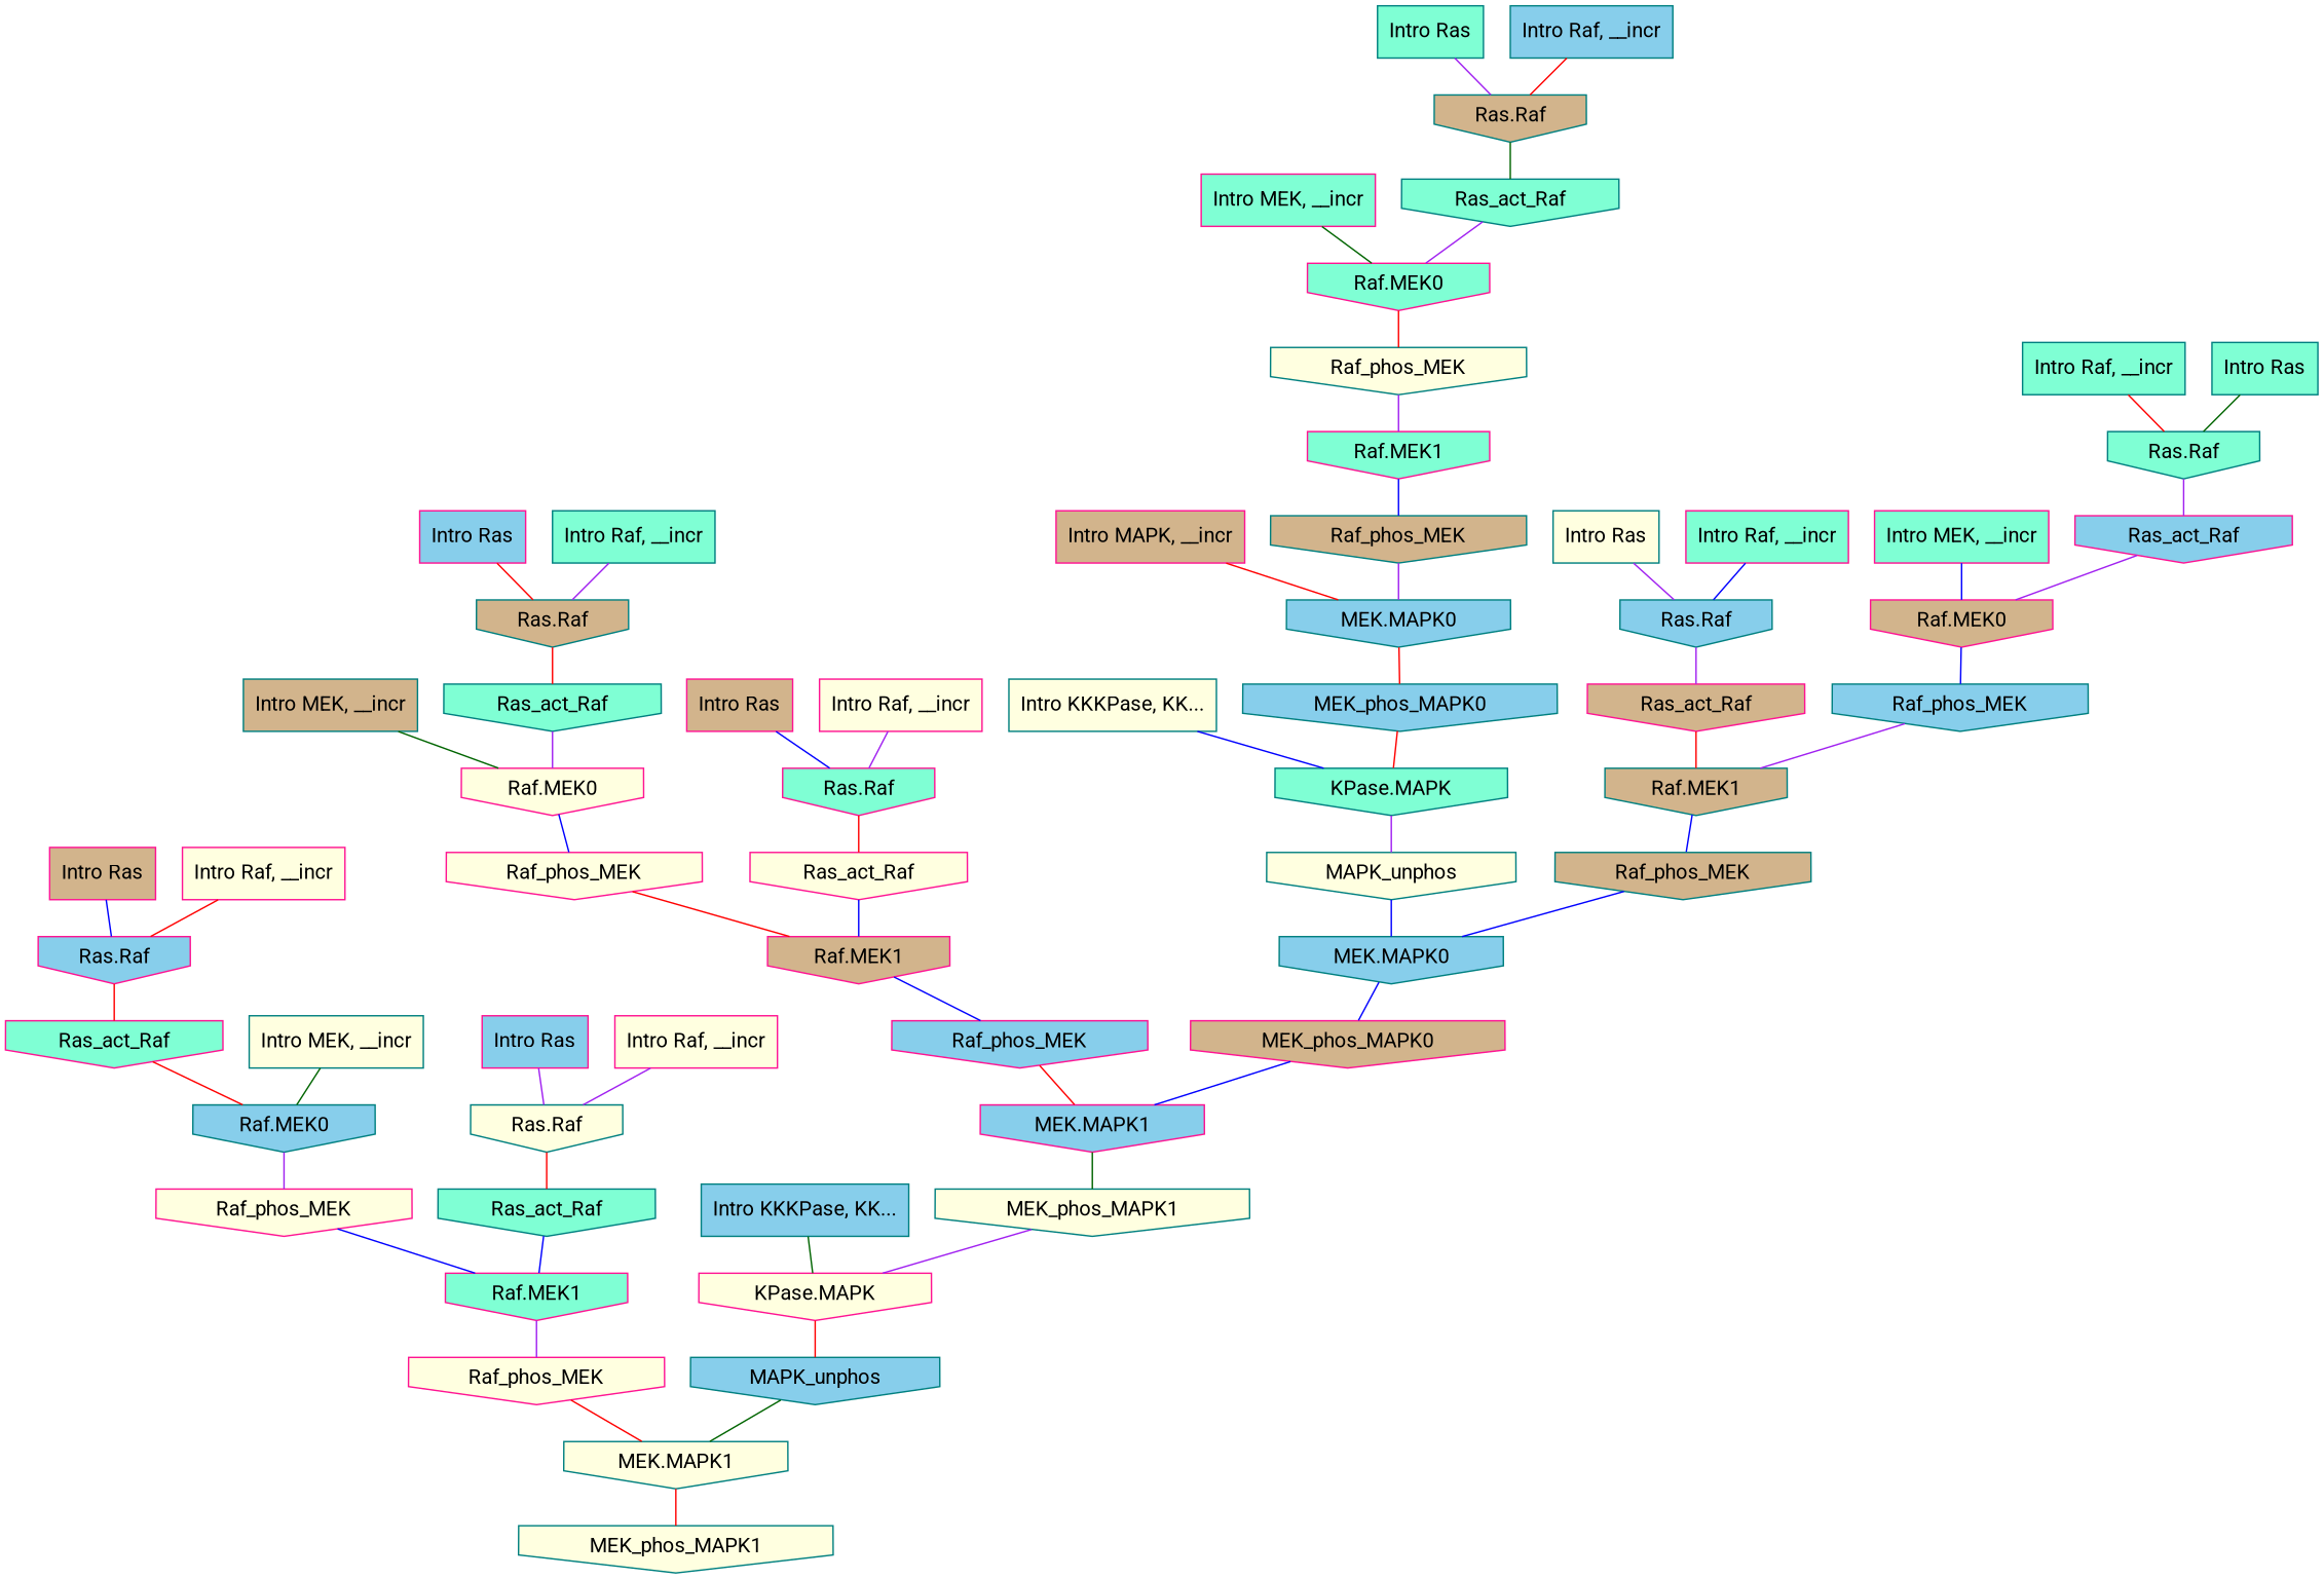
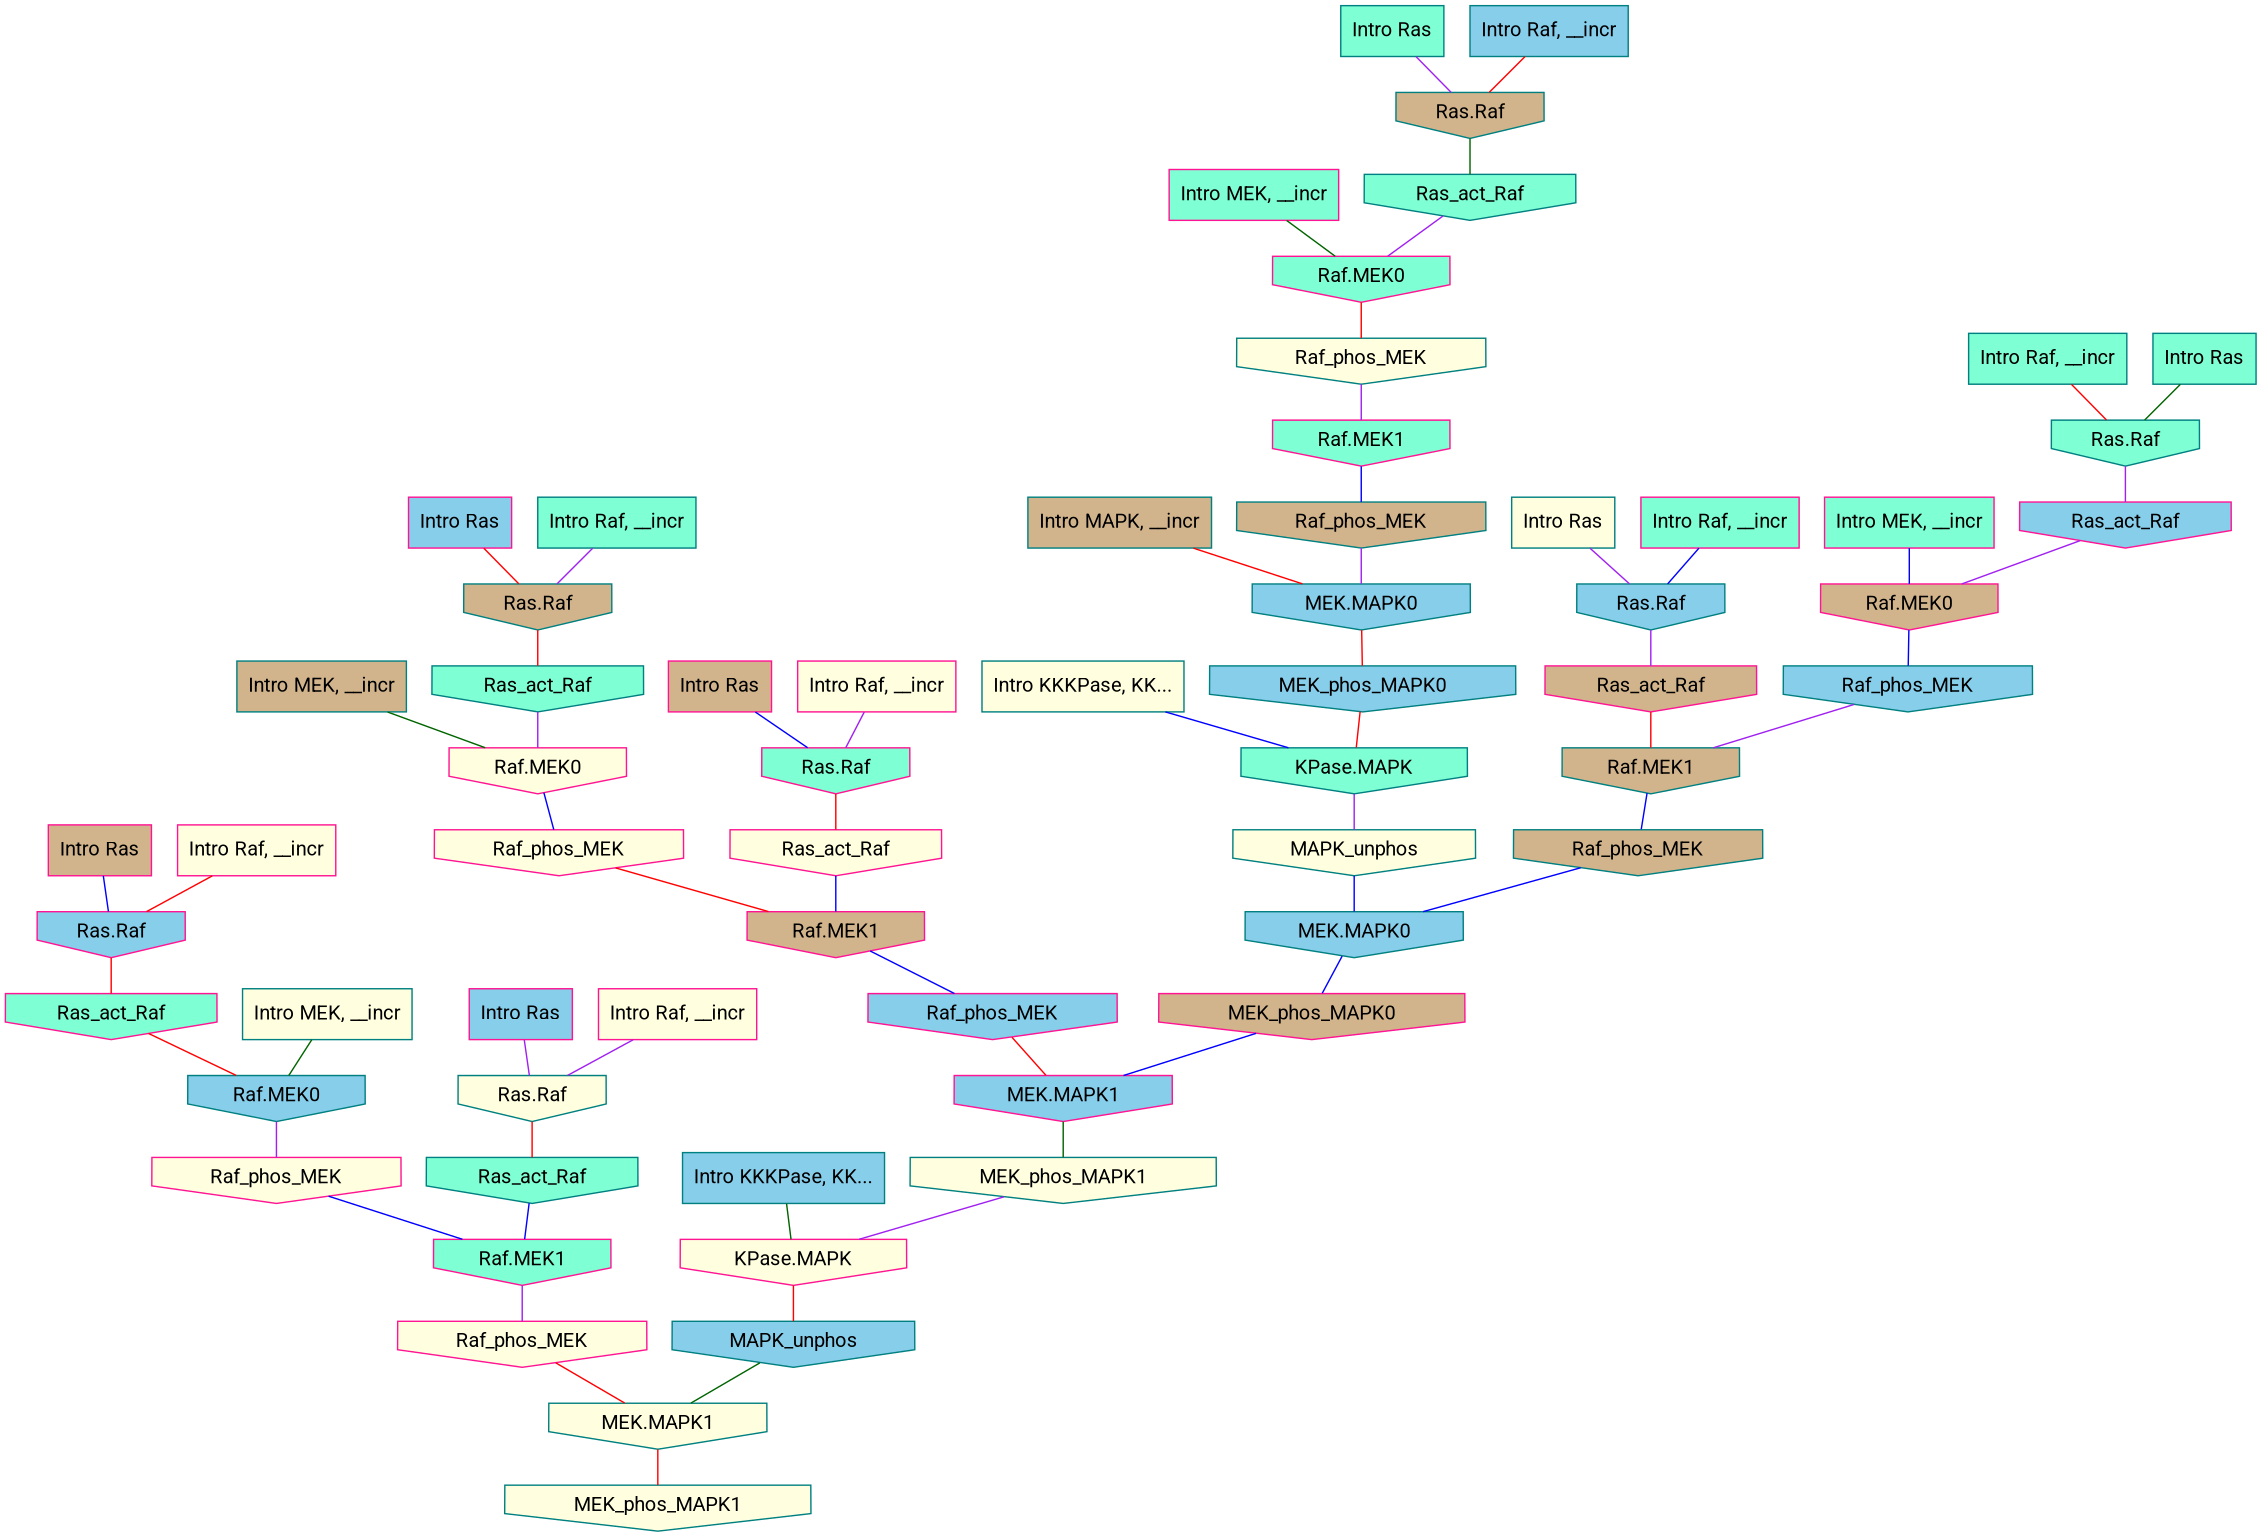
  digraph {
    rankdir=TB
    ranksep=0.30
    fontname=Roboto
    node [fillcolor=lightyellow fontname=Roboto shape=invhouse style=filled color=teal]
    edge [color=red dir=none fontname=Roboto]
    n1 [fillcolor=tan label="Intro Ras" shape=rectangle color=deeppink]
    n2 [fillcolor=skyblue label="Ras.Raf" color=deeppink]
    n3 [label="Intro Ras" shape=rectangle]
    n4 [fillcolor=skyblue label="Ras.Raf"]
    n5 [fillcolor=aquamarine label="Intro Ras" shape=rectangle]
    n6 [fillcolor=aquamarine label="Ras.Raf"]
    n7 [fillcolor=tan label="Intro Ras" shape=rectangle color=deeppink]
    n8 [fillcolor=aquamarine label="Ras.Raf" color=deeppink]
    n9 [fillcolor=aquamarine label="Intro Ras" shape=rectangle]
    n10 [fillcolor=tan label="Ras.Raf"]
    n11 [fillcolor=skyblue label="Intro Ras" shape=rectangle color=deeppink]
    n12 [label="Ras.Raf"]
    n13 [fillcolor=skyblue label="Intro Ras" shape=rectangle color=deeppink]
    n14 [fillcolor=tan label="Ras.Raf"]
    n15 [fillcolor=aquamarine label="Intro Raf, __incr" shape=rectangle]
    n16 [label="Intro Raf, __incr" shape=rectangle color=deeppink]
    n17 [label="Intro Raf, __incr" shape=rectangle color=deeppink]
    n18 [fillcolor=aquamarine label="Intro Raf, __incr" shape=rectangle]
    n19 [fillcolor=aquamarine label="Intro Raf, __incr" shape=rectangle color=deeppink]
    n20 [fillcolor=skyblue label="Intro Raf, __incr" shape=rectangle]
    n21 [label="Intro Raf, __incr" shape=rectangle color=deeppink]
    n22 [label="Intro MEK, __incr" shape=rectangle]
    n23 [fillcolor=skyblue label="Raf.MEK0"]
    n24 [fillcolor=aquamarine label="Intro MEK, __incr" shape=rectangle color=deeppink]
    n25 [fillcolor=aquamarine label="Raf.MEK0" color=deeppink]
    n26 [fillcolor=tan label="Intro MEK, __incr" shape=rectangle]
    n27 [label="Raf.MEK0" color=deeppink]
    n28 [fillcolor=aquamarine label="Intro MEK, __incr" shape=rectangle color=deeppink]
    n29 [fillcolor=tan label="Raf.MEK0" color=deeppink]
-   n30 [fillcolor=tan label="Intro MAPK, __incr" shape=rectangle color=deeppink]
+   n30 [fillcolor=tan label="Intro MAPK, __incr" shape=rectangle]
    n31 [fillcolor=skyblue label="MEK.MAPK0"]
    n32 [fillcolor=skyblue label="Intro KKKPase, KK..." shape=rectangle]
    n33 [label="KPase.MAPK" color=deeppink]
    n34 [label="Intro KKKPase, KK..." shape=rectangle]
    n35 [fillcolor=aquamarine label="KPase.MAPK"]
    n36 [fillcolor=aquamarine label=Ras_act_Raf color=deeppink]
    n37 [fillcolor=aquamarine label=Ras_act_Raf]
    n38 [fillcolor=aquamarine label=Ras_act_Raf]
    n39 [label=Raf_phos_MEK color=deeppink]
    n40 [fillcolor=tan label=Ras_act_Raf color=deeppink]
    n41 [fillcolor=skyblue label=Ras_act_Raf color=deeppink]
    n42 [fillcolor=aquamarine label=Ras_act_Raf]
    n43 [fillcolor=tan label="Raf.MEK1"]
    n44 [fillcolor=aquamarine label="Raf.MEK1" color=deeppink]
    n45 [label=Ras_act_Raf color=deeppink]
    n46 [label=Raf_phos_MEK]
    n47 [fillcolor=aquamarine label="Raf.MEK1" color=deeppink]
    n48 [fillcolor=tan label=Raf_phos_MEK]
    n49 [fillcolor=skyblue label=MEK_phos_MAPK0]
    n50 [fillcolor=skyblue label=Raf_phos_MEK]
    n51 [label=MAPK_unphos]
    n52 [fillcolor=tan label="Raf.MEK1" color=deeppink]
    n53 [fillcolor=tan label=Raf_phos_MEK]
    n54 [fillcolor=skyblue label="MEK.MAPK0"]
    n55 [fillcolor=skyblue label=Raf_phos_MEK color=deeppink]
    n56 [fillcolor=tan label=MEK_phos_MAPK0 color=deeppink]
    n57 [label=Raf_phos_MEK color=deeppink]
    n58 [fillcolor=skyblue label="MEK.MAPK1" color=deeppink]
    n59 [label=Raf_phos_MEK color=deeppink]
    n60 [label=MEK_phos_MAPK1]
    n61 [label="MEK.MAPK1"]
    n62 [fillcolor=skyblue label=MAPK_unphos]
    n63 [label=MEK_phos_MAPK1]
    n1 -> n2 [color=blue]
    n2 -> n36
    n3 -> n4 [color=purple]
    n4 -> n40 [color=purple]
    n5 -> n6 [color=darkgreen]
    n6 -> n41 [color=purple]
    n7 -> n8 [color=blue]
    n8 -> n45
    n9 -> n10 [color=purple]
    n10 -> n37 [color=darkgreen]
    n11 -> n12 [color=purple]
    n12 -> n42
    n13 -> n14
    n14 -> n38
    n15 -> n6
    n16 -> n2
    n17 -> n8 [color=purple]
    n18 -> n14 [color=purple]
    n19 -> n4 [color=blue]
    n20 -> n10
    n21 -> n12 [color=purple]
    n22 -> n23 [color=darkgreen]
    n23 -> n57 [color=purple]
    n24 -> n25 [color=darkgreen]
    n25 -> n46
    n26 -> n27 [color=darkgreen]
    n27 -> n39 [color=blue]
    n28 -> n29 [color=blue]
    n29 -> n50 [color=blue]
    n30 -> n31
    n31 -> n49
    n32 -> n33 [color=darkgreen]
    n33 -> n62
    n34 -> n35 [color=blue]
    n35 -> n51 [color=purple]
    n36 -> n23
    n37 -> n25 [color=purple]
    n38 -> n27 [color=purple]
    n39 -> n52
    n40 -> n43
    n41 -> n29 [color=purple]
    n42 -> n44 [color=blue]
    n43 -> n53 [color=blue]
    n44 -> n59 [color=purple]
    n45 -> n52 [color=blue]
    n46 -> n47 [color=purple]
    n47 -> n48 [color=blue]
    n48 -> n31 [color=purple]
    n49 -> n35
    n50 -> n43 [color=purple]
    n51 -> n54 [color=blue]
    n52 -> n55 [color=blue]
    n53 -> n54 [color=blue]
    n54 -> n56 [color=blue]
    n55 -> n58
    n56 -> n58 [color=blue]
    n57 -> n44 [color=blue]
    n58 -> n60 [color=darkgreen]
    n59 -> n61
    n60 -> n33 [color=purple]
    n61 -> n63
    n62 -> n61 [color=darkgreen]
  }
